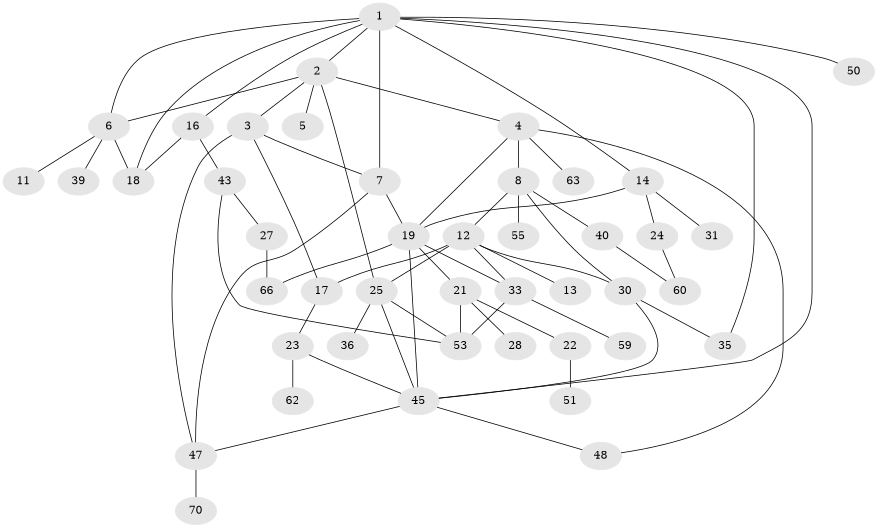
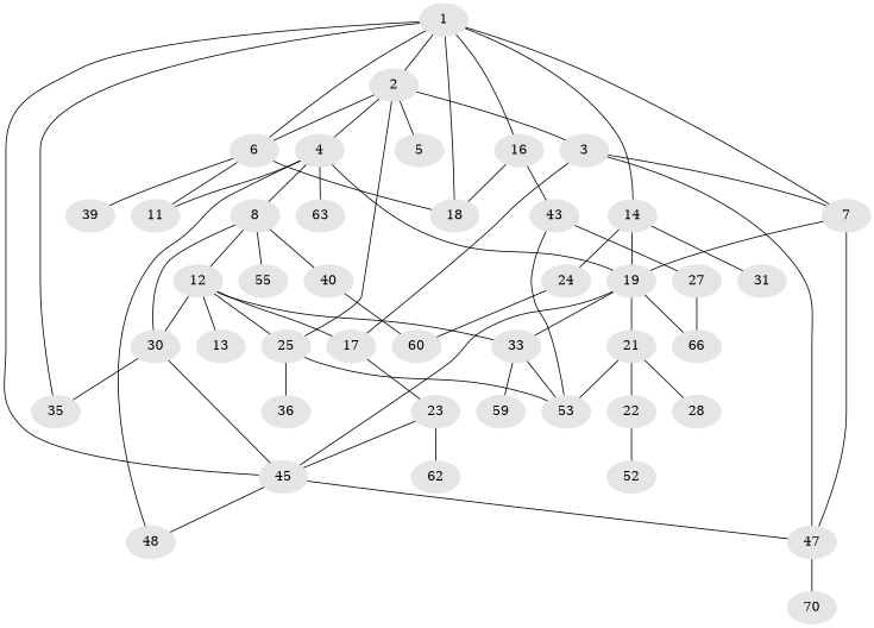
  graph {
    node [color=gray90 style=filled]
    1 [super="+34"]
    2 [super="+32"]
    6 [super="+58"]
    7 [super="+20"]
    14 [super="+57"]
    16
    18 [super="+46"]
    35
    45 [super="+54"]
-   50
    3 [super="+38"]
    4 [super="+10"]
    5 [super="+9"]
    25 [super="+26"]
    11 [super="+52"]
    39
    47 [super="+65"]
    19 [super="+49"]
    24
    31
    43 [super="+44"]
    48 [super="+67"]
    17 [super="+69"]
    8 [super="+41"]
    63
    53 [super="+61"]
    36 [super="+64"]
    23
    70
    12 [super="+15"]
    30 [super="+42"]
    40
    55
    33 [super="+37"]
    21 [super="+56"]
    66 [super="+68"]
    13
    60
    59
    27
    62
    22 [super="+29"]
    28
-   51
+   51 [label=52]
    1 -- 2
    1 -- 6
    1 -- 7
    1 -- 14
    1 -- 16
    1 -- 18
    1 -- 35
    1 -- 45
-   1 -- 50
    2 -- 6
    2 -- 3
    2 -- 4
    2 -- 5
    2 -- 25
    6 -- 18
    6 -- 11
    6 -- 39
    7 -- 47
    7 -- 19
    14 -- 19
    14 -- 24
    14 -- 31
    16 -- 18
    16 -- 43
    45 -- 47
    45 -- 48
    3 -- 7
    3 -- 47
    3 -- 17
+   4 -- 11
    4 -- 19
    4 -- 48
    4 -- 8
    4 -- 63
-   25 -- 45
    25 -- 53
    25 -- 36
    47 -- 70
    19 -- 45
    19 -- 33
    19 -- 21
    19 -- 66
    24 -- 60
    43 -- 53
    43 -- 27
    17 -- 23
    8 -- 12
    8 -- 30
    8 -- 40
    8 -- 55
    23 -- 45
    23 -- 62
    12 -- 25
    12 -- 17
    12 -- 30
    12 -- 33
    12 -- 13
    30 -- 35
    30 -- 45
    40 -- 60
    33 -- 53
    33 -- 59
    21 -- 53
    21 -- 22
    21 -- 28
    27 -- 66
    22 -- 51
  }
